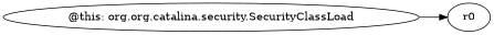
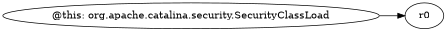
  digraph {
    rankdir=LR
-   n1 [label="@this: org.org.catalina.security.SecurityClassLoad"]
+   n1 [label="@this: org.apache.catalina.security.SecurityClassLoad"]
    n2 [label=r0]
    n1 -> n2
  }
